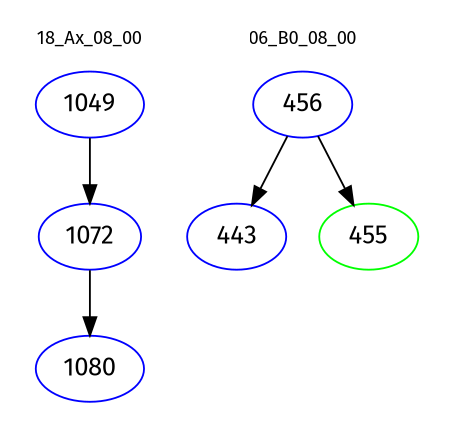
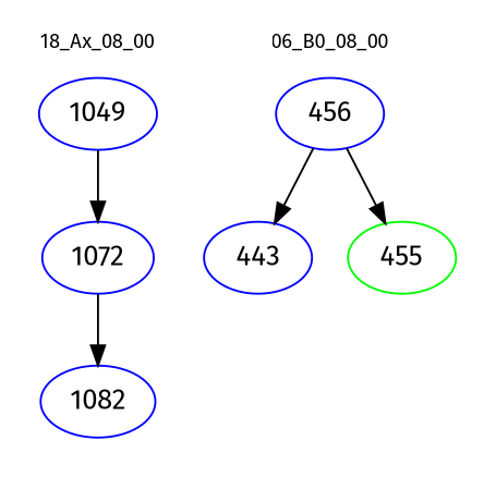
  digraph {
    fontname="Fira Sans"
    node [color=blue fontname="Fira Sans"]
    edge [color=black fontname="Fira Sans"]
    n1 [label=1072]
    n2 [label=1049]
-   n3 [label=1080]
+   n3 [label=1082]
    n4 [label=456]
    n5 [label=443]
    n6 [color=green label=455]
    subgraph cluster_1 {
      color=white
      fontsize=10
      label="18_Ax_08_00"
      n1
      n2
      n3
    }
    subgraph cluster_2 {
      color=white
      fontsize=10
      label="06_B0_08_00"
      n4
      n5
      n6
    }
    n1 -> n3
    n2 -> n1
    n4 -> n5
    n4 -> n6
  }
